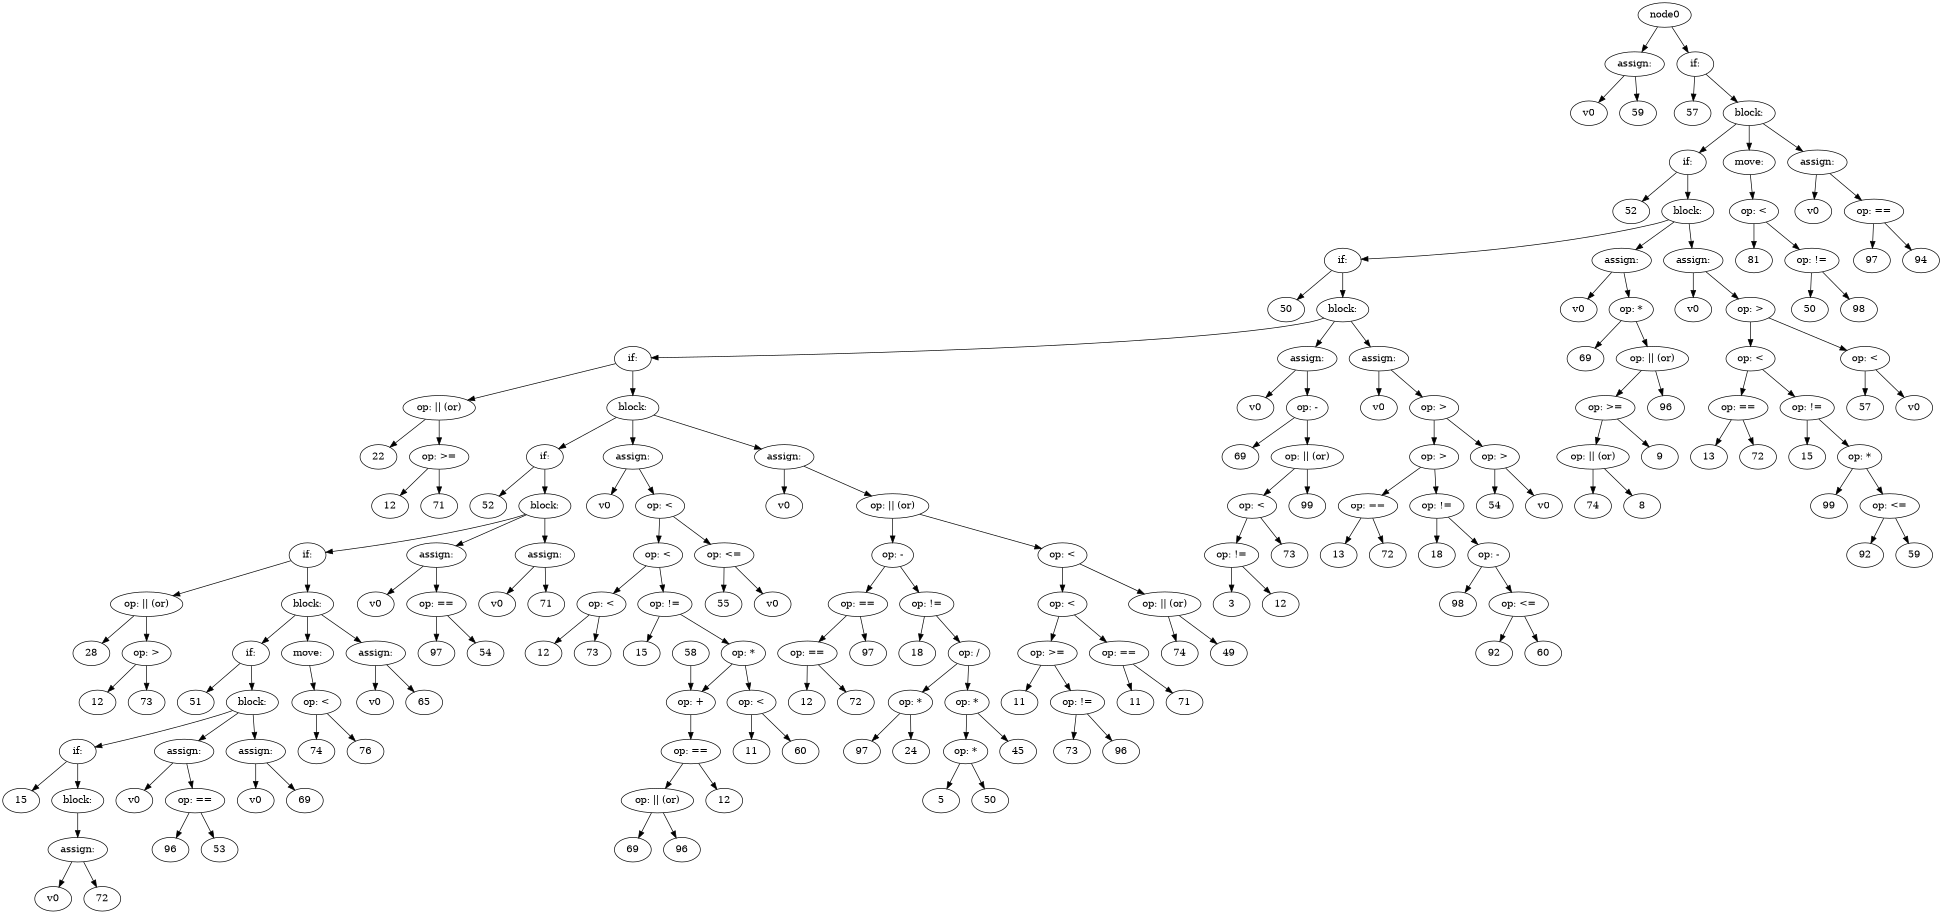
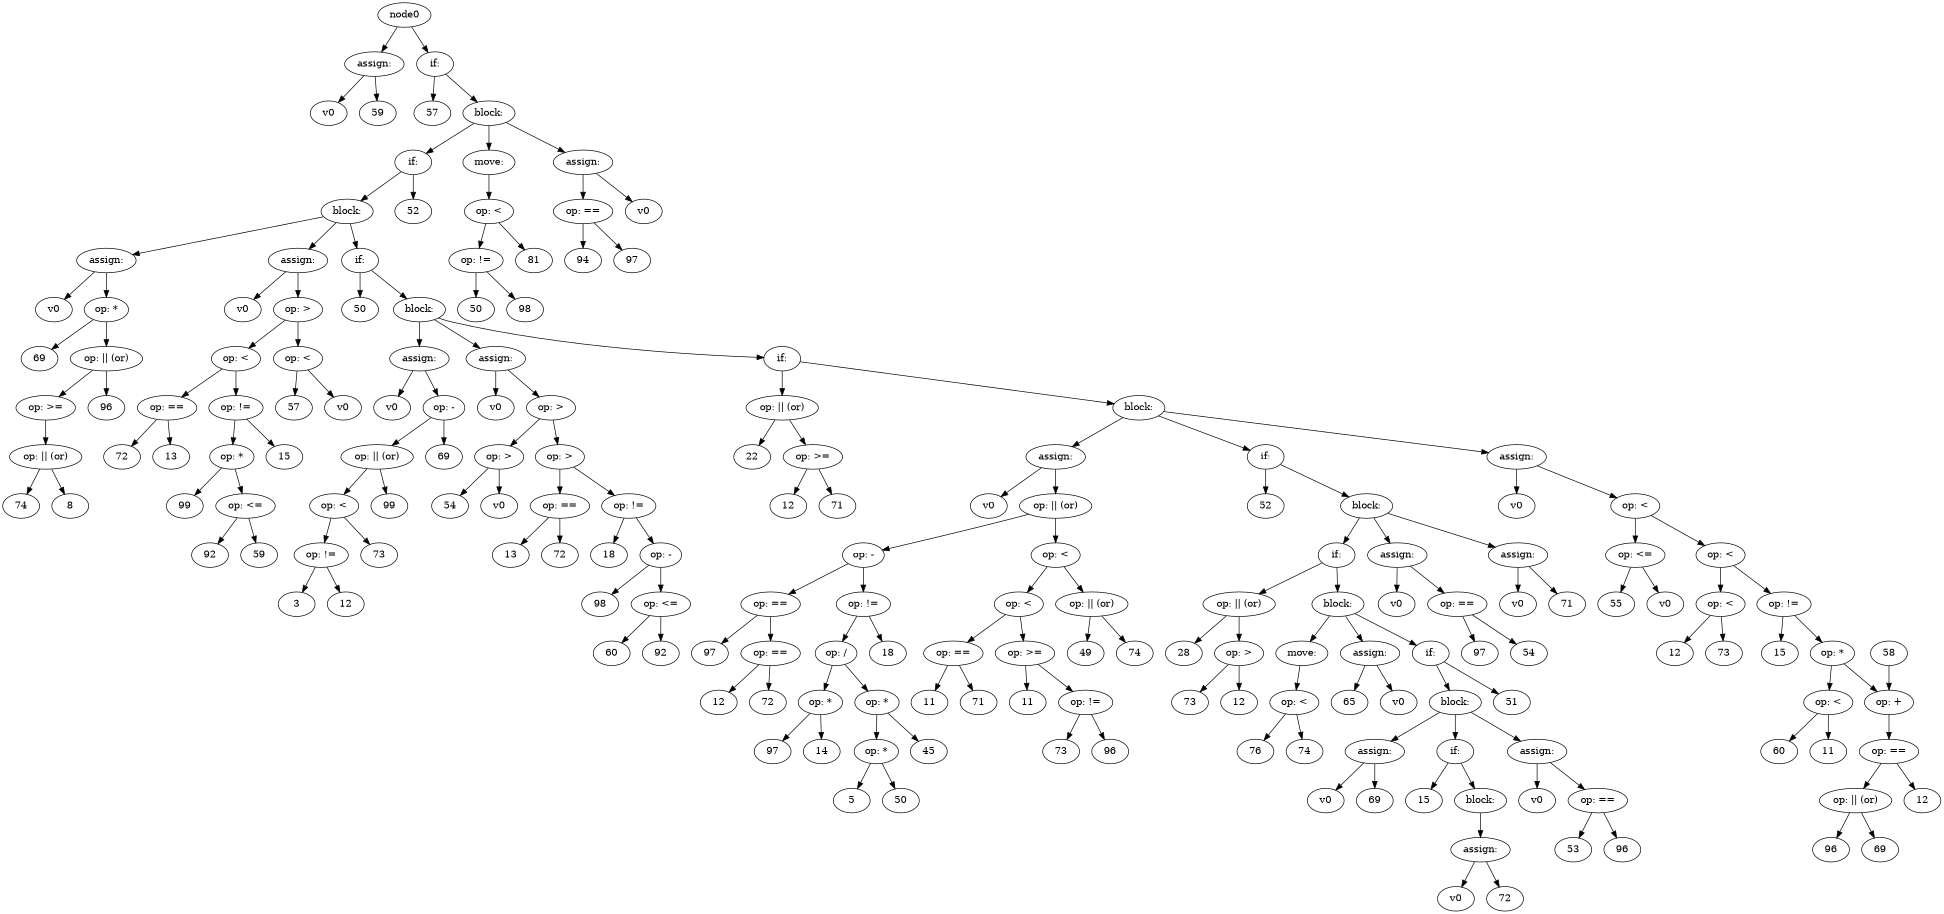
  digraph {
    n1 [label="assign:"]
    n2 [label=v0]
    n3 [label=59]
    node0
    n5 [label="if:"]
    n6 [label=57]
    n7 [label="block:"]
    n8 [label="if:"]
    n9 [label="move:"]
    n10 [label="assign:"]
    n11 [label=52]
    n12 [label="block:"]
    n13 [label="op: <"]
    n14 [label=v0]
    n15 [label="op: =="]
    n16 [label="if:"]
    n17 [label="assign:"]
    n18 [label="assign:"]
    n19 [label=50]
    n20 [label="block:"]
    n21 [label=v0]
    n22 [label="op: *"]
    n23 [label=v0]
    n24 [label="op: >"]
    n25 [label="if:"]
    n26 [label="assign:"]
    n27 [label="assign:"]
    n28 [label="op: || (or)"]
    n29 [label="block:"]
    n30 [label=v0]
    n31 [label="op: -"]
    n32 [label=v0]
    n33 [label="op: >"]
    n34 [label=22]
    n35 [label="op: >="]
    n36 [label="if:"]
    n37 [label="assign:"]
    n38 [label="assign:"]
    n39 [label=12]
    n40 [label=71]
    n41 [label=52]
    n42 [label="block:"]
    n43 [label=v0]
    n44 [label="op: <"]
    n45 [label=v0]
    n46 [label="op: || (or)"]
    n47 [label="if:"]
    n48 [label="assign:"]
    n49 [label="assign:"]
    n50 [label="op: || (or)"]
    n51 [label="block:"]
    n52 [label=v0]
    n53 [label="op: =="]
    n54 [label=v0]
    n55 [label=71]
    n56 [label=28]
    n57 [label="op: >"]
    n58 [label="if:"]
    n59 [label="move:"]
    n60 [label="assign:"]
    n61 [label=12]
    n62 [label=73]
    n63 [label=51]
    n64 [label="block:"]
    n65 [label="op: <"]
    n66 [label=v0]
    n67 [label=65]
    n68 [label="if:"]
    n69 [label="assign:"]
    n70 [label="assign:"]
    n71 [label=15]
    n72 [label="block:"]
    n73 [label=v0]
    n74 [label="op: =="]
    n75 [label=v0]
    n76 [label=69]
    n77 [label="assign:"]
    n78 [label=v0]
    n79 [label=72]
    n80 [label=96]
    n81 [label=53]
    n82 [label=74]
    n83 [label=76]
    n84 [label=97]
    n85 [label=54]
    n86 [label="op: <"]
    n87 [label="op: <="]
    n88 [label=12]
    n89 [label="op: <"]
    n90 [label=73]
    n91 [label="op: !="]
    n92 [label=15]
    n93 [label="op: *"]
    n94 [label="op: +"]
    n95 [label="op: <"]
    n96 [label=58]
    n97 [label="op: =="]
    n98 [label="op: || (or)"]
    n99 [label=12]
    n100 [label=69]
    n101 [label=96]
    n102 [label=11]
    n103 [label=60]
    n104 [label=55]
    n105 [label=v0]
    n106 [label="op: -"]
    n107 [label="op: <"]
    n108 [label=12]
    n109 [label="op: =="]
    n110 [label=72]
    n111 [label="op: =="]
    n112 [label=97]
    n113 [label="op: !="]
    n114 [label=18]
    n115 [label="op: /"]
    n116 [label="op: *"]
    n117 [label="op: *"]
    n118 [label=97]
-   n119 [label=24]
+   n119 [label=14]
    n120 [label="op: *"]
    n121 [label=45]
    n122 [label=5]
    n123 [label=50]
    n124 [label="op: <"]
    n125 [label="op: || (or)"]
    n126 [label=11]
    n127 [label="op: >="]
    n128 [label="op: !="]
    n129 [label=73]
    n130 [label=96]
    n131 [label="op: =="]
    n132 [label=11]
    n133 [label=71]
    n134 [label=74]
    n135 [label=49]
    n136 [label=69]
    n137 [label="op: || (or)"]
    n138 [label="op: <"]
    n139 [label=99]
    n140 [label=3]
    n141 [label="op: !="]
    n142 [label=12]
    n143 [label=73]
    n144 [label="op: >"]
    n145 [label="op: >"]
    n146 [label=13]
    n147 [label="op: =="]
    n148 [label=72]
    n149 [label="op: !="]
    n150 [label=18]
    n151 [label="op: -"]
    n152 [label=98]
    n153 [label="op: <="]
    n154 [label=92]
    n155 [label=60]
    n156 [label=54]
    n157 [label=v0]
    n158 [label=69]
    n159 [label="op: || (or)"]
    n160 [label="op: >="]
    n161 [label=96]
    n162 [label=74]
    n163 [label="op: || (or)"]
    n164 [label=8]
-   n165 [label=9]
    n166 [label="op: <"]
    n167 [label="op: <"]
    n168 [label=13]
    n169 [label="op: =="]
    n170 [label=72]
    n171 [label="op: !="]
    n172 [label=15]
    n173 [label="op: *"]
    n174 [label=99]
    n175 [label="op: <="]
    n176 [label=92]
    n177 [label=59]
    n178 [label=57]
    n179 [label=v0]
    n180 [label=81]
    n181 [label="op: !="]
    n182 [label=50]
    n183 [label=98]
    n184 [label=97]
    n185 [label=94]
    n1 -> n2
    n1 -> n3
    node0 -> n1
    node0 -> n5
    n5 -> n6
    n5 -> n7
    n7 -> n8
    n7 -> n9
    n7 -> n10
    n8 -> n11
    n8 -> n12
    n9 -> n13
    n10 -> n14
    n10 -> n15
    n12 -> n16
    n12 -> n17
    n12 -> n18
    n13 -> n180
    n13 -> n181
    n15 -> n184
    n15 -> n185
    n16 -> n19
    n16 -> n20
    n17 -> n21
    n17 -> n22
    n18 -> n23
    n18 -> n24
    n20 -> n25
    n20 -> n26
    n20 -> n27
    n22 -> n158
    n22 -> n159
    n24 -> n166
    n24 -> n167
    n25 -> n28
    n25 -> n29
    n26 -> n30
    n26 -> n31
    n27 -> n32
    n27 -> n33
    n28 -> n34
    n28 -> n35
    n29 -> n36
    n29 -> n37
    n29 -> n38
    n31 -> n136
    n31 -> n137
    n33 -> n144
    n33 -> n145
    n35 -> n39
    n35 -> n40
    n36 -> n41
    n36 -> n42
    n37 -> n43
    n37 -> n44
    n38 -> n45
    n38 -> n46
    n42 -> n47
    n42 -> n48
    n42 -> n49
    n44 -> n86
    n44 -> n87
    n46 -> n106
    n46 -> n107
    n47 -> n50
    n47 -> n51
    n48 -> n52
    n48 -> n53
    n49 -> n54
    n49 -> n55
    n50 -> n56
    n50 -> n57
    n51 -> n58
    n51 -> n59
    n51 -> n60
    n53 -> n84
    n53 -> n85
    n57 -> n61
    n57 -> n62
    n58 -> n63
    n58 -> n64
    n59 -> n65
    n60 -> n66
    n60 -> n67
    n64 -> n68
    n64 -> n69
    n64 -> n70
    n65 -> n82
    n65 -> n83
    n68 -> n71
    n68 -> n72
    n69 -> n73
    n69 -> n74
    n70 -> n75
    n70 -> n76
    n72 -> n77
    n74 -> n80
    n74 -> n81
    n77 -> n78
    n77 -> n79
    n86 -> n89
    n86 -> n91
    n87 -> n104
    n87 -> n105
    n89 -> n88
    n89 -> n90
    n91 -> n92
    n91 -> n93
    n93 -> n94
    n93 -> n95
    n94 -> n97
    n95 -> n102
    n95 -> n103
    n96 -> n94
    n97 -> n98
    n97 -> n99
    n98 -> n100
    n98 -> n101
    n106 -> n111
    n106 -> n113
    n107 -> n124
    n107 -> n125
    n109 -> n108
    n109 -> n110
    n111 -> n109
    n111 -> n112
    n113 -> n114
    n113 -> n115
    n115 -> n116
    n115 -> n117
    n116 -> n118
    n116 -> n119
    n117 -> n120
    n117 -> n121
    n120 -> n122
    n120 -> n123
    n124 -> n127
    n124 -> n131
    n125 -> n134
    n125 -> n135
    n127 -> n126
    n127 -> n128
    n128 -> n129
    n128 -> n130
    n131 -> n132
    n131 -> n133
    n137 -> n138
    n137 -> n139
    n138 -> n141
    n138 -> n143
    n141 -> n140
    n141 -> n142
    n144 -> n147
    n144 -> n149
    n145 -> n156
    n145 -> n157
    n147 -> n146
    n147 -> n148
    n149 -> n150
    n149 -> n151
    n151 -> n152
    n151 -> n153
    n153 -> n154
    n153 -> n155
    n159 -> n160
    n159 -> n161
    n160 -> n163
-   n160 -> n165
    n163 -> n162
    n163 -> n164
    n166 -> n169
    n166 -> n171
    n167 -> n178
    n167 -> n179
    n169 -> n168
    n169 -> n170
    n171 -> n172
    n171 -> n173
    n173 -> n174
    n173 -> n175
    n175 -> n176
    n175 -> n177
    n181 -> n182
    n181 -> n183
  }
